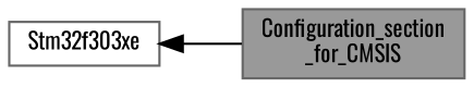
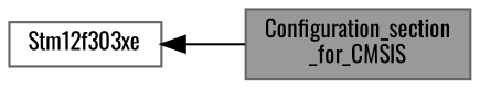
  digraph {
    rankdir=LR
    fontname=Oswald
    node [fontname=Oswald fontsize=10 shape=box style=filled]
    n1 [color=gray40 fillcolor=grey60 fontcolor=black height=0.2 label="Configuration_section\l_for_CMSIS" width=0.4]
-   n2 [color=grey40 fillcolor=white height=0.2 label=Stm32f303xe width=0.4]
+   n2 [color=grey40 fillcolor=white height=0.2 label=Stm12f303xe width=0.4]
    n2 -> n1 [dir=back fontname=Oswald fontsize=10 labelfontname=Helvetica labelfontsize=10 shape=plaintext style=solid]
  }
